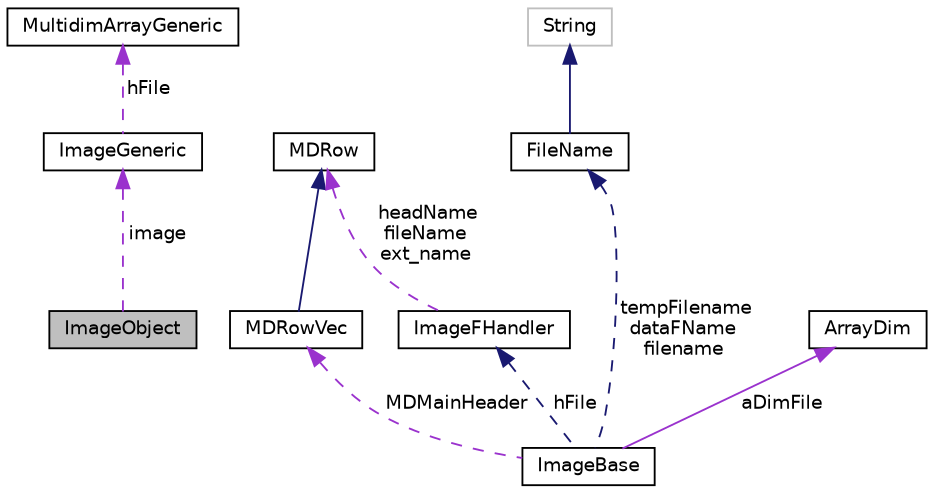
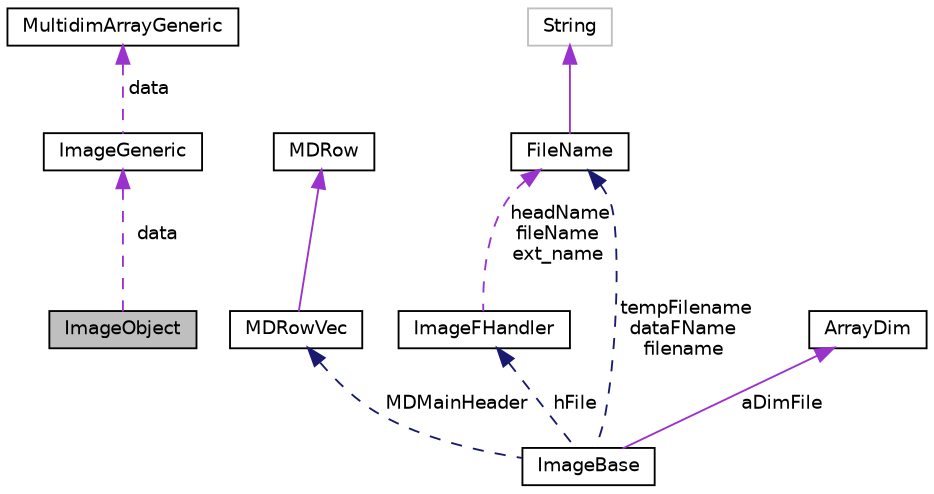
  digraph {
    node [color=black fillcolor=white fontname=Helvetica fontsize=10 shape=record style=filled]
    edge [color=darkorchid3 dir=back fontname=Helvetica fontsize=10 labelfontname=Helvetica labelfontsize=10 style=dashed]
    n1 [fillcolor=grey75 fontcolor=black height=0.2 label=ImageObject width=0.4]
    n2 [height=0.2 label=ImageGeneric width=0.4]
    n3 [height=0.2 label=ImageBase width=0.4]
    n4 [height=0.2 label=MultidimArrayGeneric width=0.4]
    n5 [height=0.2 label=MDRowVec width=0.4]
    n6 [height=0.2 label=MDRow width=0.4]
    n7 [height=0.2 label=ImageFHandler width=0.4]
    n8 [height=0.2 label=FileName width=0.4]
    n9 [color=grey75 height=0.2 label=String width=0.4]
    n10 [height=0.2 label=ArrayDim width=0.4]
-   n2 -> n1 [label=" image"]
-   n4 -> n2 [label=" hFile"]
-   n5 -> n3 [label=" MDMainHeader"]
-   n6 -> n5 [color=midnightblue style=solid]
+   n2 -> n1 [label=" data"]
+   n4 -> n2 [label=" data"]
+   n5 -> n3 [color=midnightblue label=" MDMainHeader"]
+   n6 -> n5 [style=solid]
    n7 -> n3 [color=midnightblue label=" hFile"]
    n8 -> n3 [color=midnightblue label=" tempFilename\ndataFName\nfilename"]
-   n6 -> n7 [label=" headName\nfileName\next_name"]
-   n9 -> n8 [color=midnightblue style=solid]
+   n8 -> n7 [label=" headName\nfileName\next_name"]
+   n9 -> n8 [style=solid]
    n10 -> n3 [label=" aDimFile" style=solid]
  }
